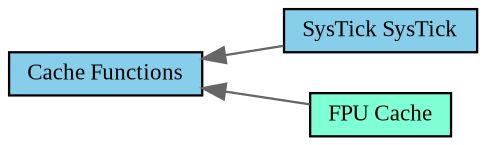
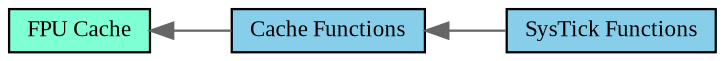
  digraph {
    fontname="Liberation Serif"
    rankdir=LR
    node [color=black fillcolor=skyblue fontname="Liberation Serif" fontsize=10 shape=box style=filled]
    edge [color=gray40 dir=back fontname="Liberation Serif" fontsize=10 labelfontname=Helvetica labelfontsize=10 shape=plaintext style=solid]
    n1 [fontcolor=black height=0.2 label="Cache Functions" width=0.4]
-   n2 [height=0.2 label="SysTick SysTick" width=0.4]
+   n2 [height=0.2 label="SysTick Functions" width=0.4]
    n3 [fillcolor=aquamarine height=0.2 label="FPU Cache" width=0.4]
    n1 -> n2
-   n1 -> n3
+   n3 -> n1
  }
